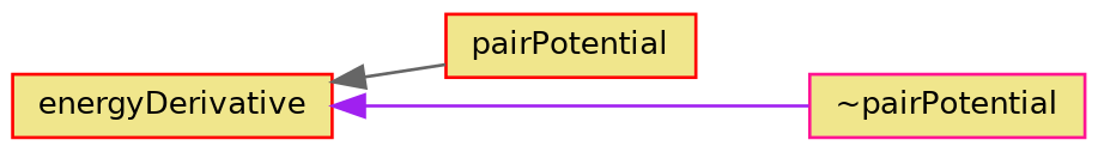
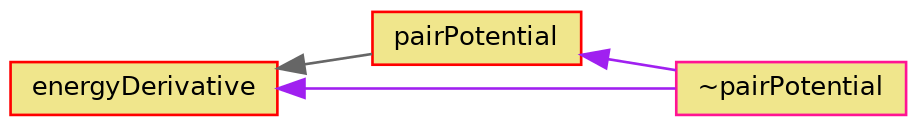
  digraph {
    rankdir=LR
    node [color=red fillcolor=khaki fontname=Helvetica fontsize=10 shape=record style=filled]
    edge [color=purple dir=back fontname=Helvetica fontsize=10 labelfontname=Helvetica labelfontsize=10 style=solid]
    n1 [fontcolor=black height=0.2 label=energyDerivative width=0.4]
    n2 [height=0.2 label=pairPotential width=0.4]
    n3 [color=deeppink height=0.2 label="~pairPotential" width=0.4]
    n1 -> n2 [color=gray40]
    n1 -> n3
+   n2 -> n3
  }
